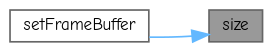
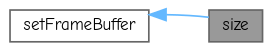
  digraph {
    rankdir=RL
    fontname="Comic Neue"
    node [fontname="Comic Neue" fontsize=10 shape=box style=filled]
    n1 [color=gray40 fillcolor=grey60 fontcolor=black height=0.2 label=size width=0.4]
    n2 [color=grey40 fillcolor=white height=0.2 label=setFrameBuffer width=0.4]
-   n1 -> n2 [color=steelblue1 dir=back fontname="Comic Neue" fontsize=10 labelfontname=Helvetica labelfontsize=10 style=solid]
+   n2 -> n1 [color=steelblue1 dir=back fontname="Comic Neue" fontsize=10 labelfontname=Helvetica labelfontsize=10 style=solid]
  }
